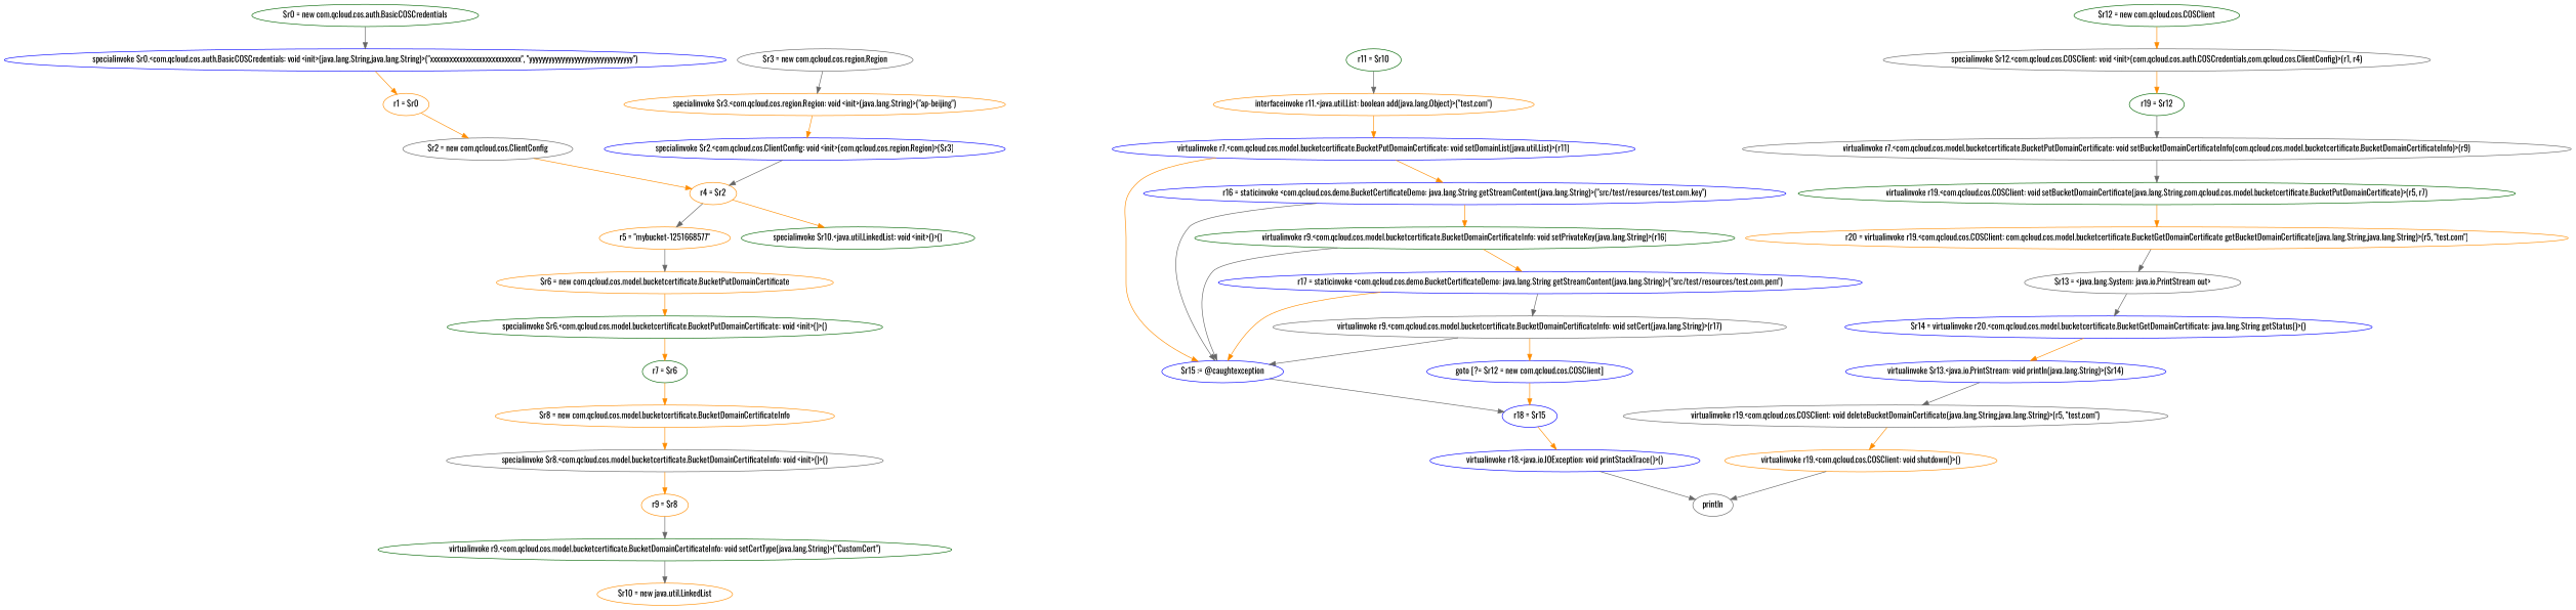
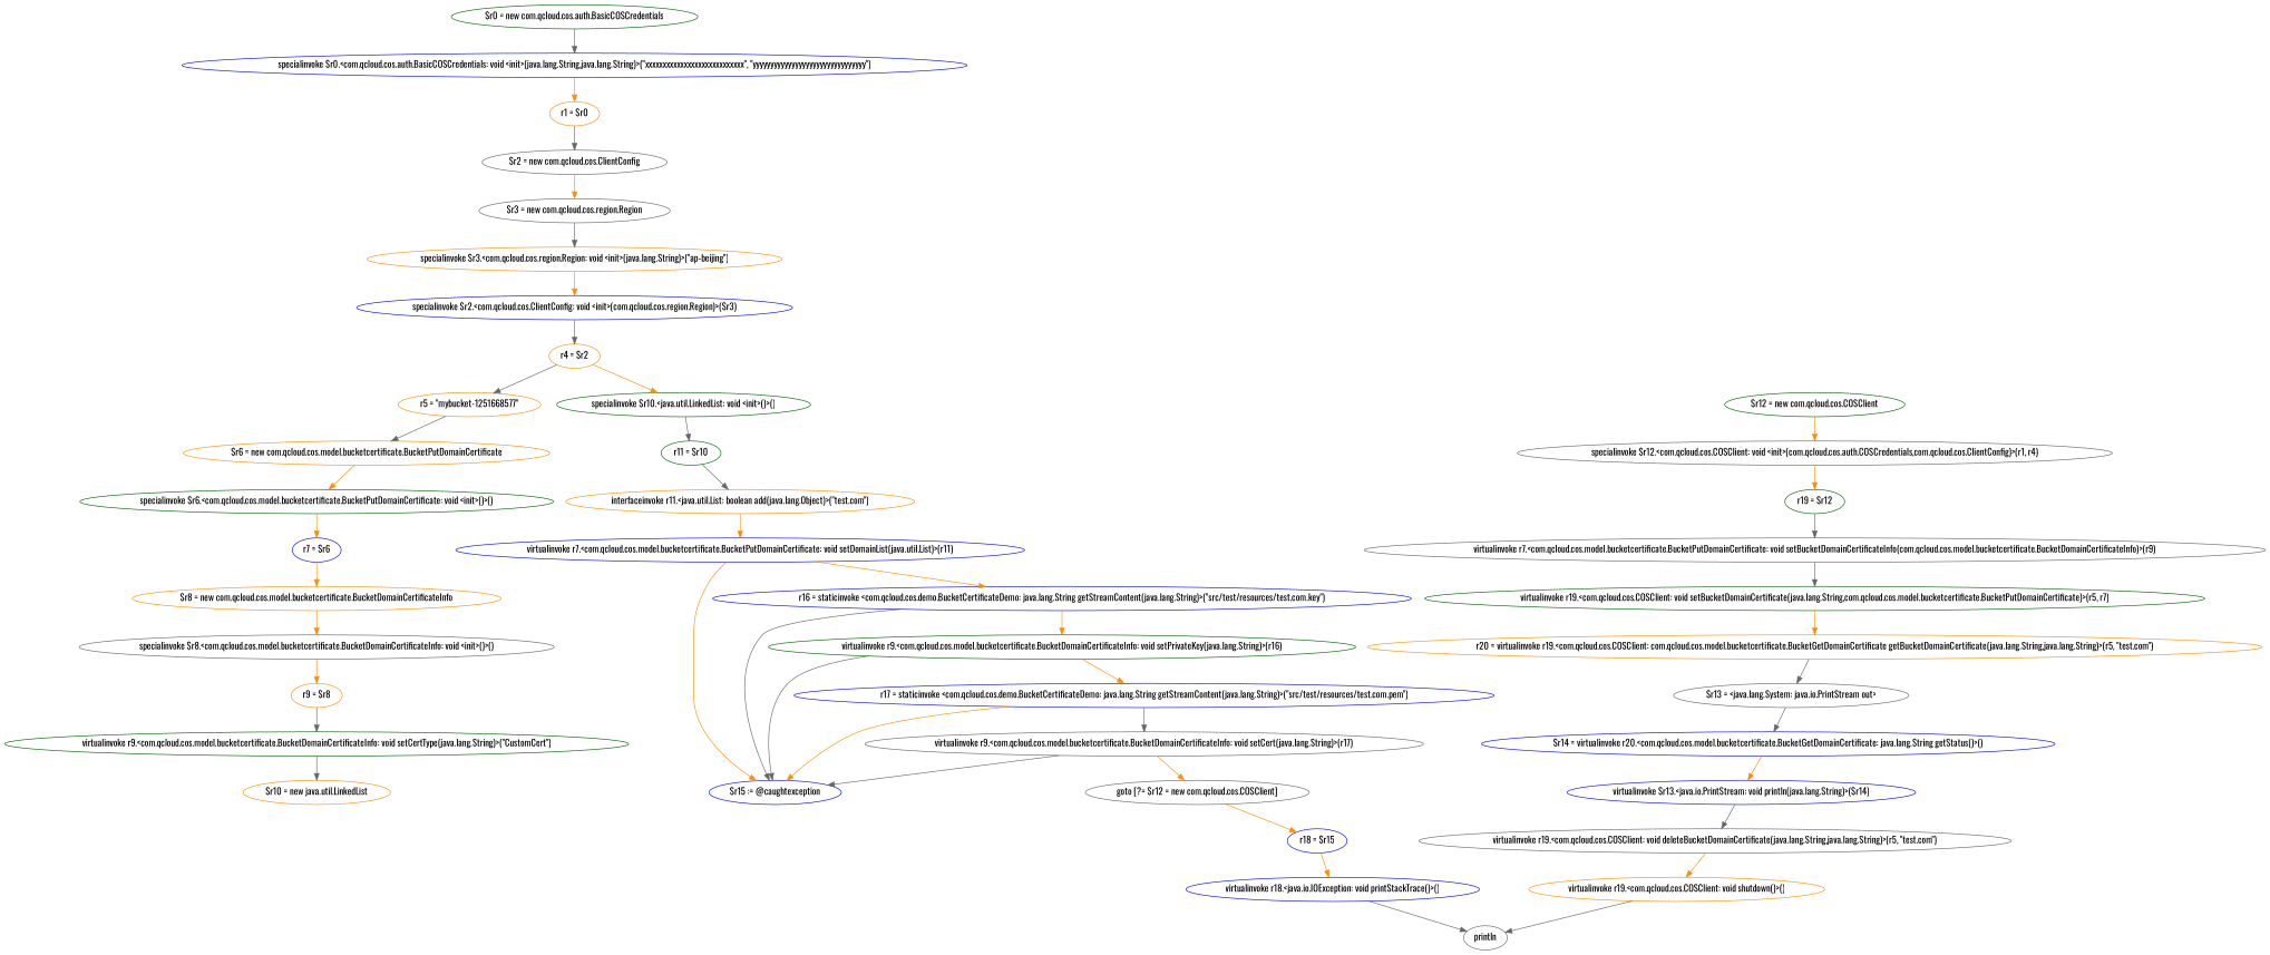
  digraph {
    fontname=Oswald
    node [color=blue fontname=Oswald]
    edge [color=darkorange fontname=Oswald]
    "$r0 = new com.qcloud.cos.auth.BasicCOSCredentials" [color=darkgreen]
    "specialinvoke $r0.<com.qcloud.cos.auth.BasicCOSCredentials: void <init>(java.lang.String,java.lang.String)>(\"xxxxxxxxxxxxxxxxxxxxxxxxxxxx\", \"yyyyyyyyyyyyyyyyyyyyyyyyyyyyyyyy\")"
    "r1 = $r0" [color=darkorange]
    "$r2 = new com.qcloud.cos.ClientConfig" [color=gray40]
    "$r3 = new com.qcloud.cos.region.Region" [color=gray40]
    "specialinvoke $r3.<com.qcloud.cos.region.Region: void <init>(java.lang.String)>(\"ap-beijing\")" [color=darkorange]
    "specialinvoke $r2.<com.qcloud.cos.ClientConfig: void <init>(com.qcloud.cos.region.Region)>($r3)"
    "r4 = $r2" [color=darkorange]
    "r5 = \"mybucket-1251668577\"" [color=darkorange]
    "specialinvoke $r10.<java.util.LinkedList: void <init>()>()" [color=darkgreen]
    "$r6 = new com.qcloud.cos.model.bucketcertificate.BucketPutDomainCertificate" [color=darkorange]
    "specialinvoke $r6.<com.qcloud.cos.model.bucketcertificate.BucketPutDomainCertificate: void <init>()>()" [color=darkgreen]
-   "r7 = $r6" [color=darkgreen]
+   "r7 = $r6"
    "$r8 = new com.qcloud.cos.model.bucketcertificate.BucketDomainCertificateInfo" [color=darkorange]
    "specialinvoke $r8.<com.qcloud.cos.model.bucketcertificate.BucketDomainCertificateInfo: void <init>()>()" [color=gray40]
    "r9 = $r8" [color=darkorange]
    "virtualinvoke r9.<com.qcloud.cos.model.bucketcertificate.BucketDomainCertificateInfo: void setCertType(java.lang.String)>(\"CustomCert\")" [color=darkgreen]
    "$r10 = new java.util.LinkedList" [color=darkorange]
    "r11 = $r10" [color=darkgreen]
    "interfaceinvoke r11.<java.util.List: boolean add(java.lang.Object)>(\"test.com\")" [color=darkorange]
    "virtualinvoke r7.<com.qcloud.cos.model.bucketcertificate.BucketPutDomainCertificate: void setDomainList(java.util.List)>(r11)"
    "r16 = staticinvoke <com.qcloud.cos.demo.BucketCertificateDemo: java.lang.String getStreamContent(java.lang.String)>(\"src/test/resources/test.com.key\")"
    "$r15 := @caughtexception"
    "virtualinvoke r9.<com.qcloud.cos.model.bucketcertificate.BucketDomainCertificateInfo: void setPrivateKey(java.lang.String)>(r16)" [color=darkgreen]
    "r18 = $r15"
    "r17 = staticinvoke <com.qcloud.cos.demo.BucketCertificateDemo: java.lang.String getStreamContent(java.lang.String)>(\"src/test/resources/test.com.pem\")"
    "virtualinvoke r9.<com.qcloud.cos.model.bucketcertificate.BucketDomainCertificateInfo: void setCert(java.lang.String)>(r17)" [color=gray40]
-   "goto [?= $r12 = new com.qcloud.cos.COSClient]"
+   "goto [?= $r12 = new com.qcloud.cos.COSClient]" [color=gray40]
    "$r12 = new com.qcloud.cos.COSClient" [color=darkgreen]
    "specialinvoke $r12.<com.qcloud.cos.COSClient: void <init>(com.qcloud.cos.auth.COSCredentials,com.qcloud.cos.ClientConfig)>(r1, r4)" [color=gray40]
    "virtualinvoke r18.<java.io.IOException: void printStackTrace()>()"
    n32 [color=gray40 label=println]
    "r19 = $r12" [color=darkgreen]
    "virtualinvoke r7.<com.qcloud.cos.model.bucketcertificate.BucketPutDomainCertificate: void setBucketDomainCertificateInfo(com.qcloud.cos.model.bucketcertificate.BucketDomainCertificateInfo)>(r9)" [color=gray40]
    "virtualinvoke r19.<com.qcloud.cos.COSClient: void setBucketDomainCertificate(java.lang.String,com.qcloud.cos.model.bucketcertificate.BucketPutDomainCertificate)>(r5, r7)" [color=darkgreen]
    "r20 = virtualinvoke r19.<com.qcloud.cos.COSClient: com.qcloud.cos.model.bucketcertificate.BucketGetDomainCertificate getBucketDomainCertificate(java.lang.String,java.lang.String)>(r5, \"test.com\")" [color=darkorange]
    "$r13 = <java.lang.System: java.io.PrintStream out>" [color=gray40]
    "$r14 = virtualinvoke r20.<com.qcloud.cos.model.bucketcertificate.BucketGetDomainCertificate: java.lang.String getStatus()>()"
    "virtualinvoke $r13.<java.io.PrintStream: void println(java.lang.String)>($r14)"
    "virtualinvoke r19.<com.qcloud.cos.COSClient: void deleteBucketDomainCertificate(java.lang.String,java.lang.String)>(r5, \"test.com\")" [color=gray40]
    "virtualinvoke r19.<com.qcloud.cos.COSClient: void shutdown()>()" [color=darkorange]
    "$r0 = new com.qcloud.cos.auth.BasicCOSCredentials" -> "specialinvoke $r0.<com.qcloud.cos.auth.BasicCOSCredentials: void <init>(java.lang.String,java.lang.String)>(\"xxxxxxxxxxxxxxxxxxxxxxxxxxxx\", \"yyyyyyyyyyyyyyyyyyyyyyyyyyyyyyyy\")" [color=gray40]
    "specialinvoke $r0.<com.qcloud.cos.auth.BasicCOSCredentials: void <init>(java.lang.String,java.lang.String)>(\"xxxxxxxxxxxxxxxxxxxxxxxxxxxx\", \"yyyyyyyyyyyyyyyyyyyyyyyyyyyyyyyy\")" -> "r1 = $r0"
-   "r1 = $r0" -> "$r2 = new com.qcloud.cos.ClientConfig"
-   "$r2 = new com.qcloud.cos.ClientConfig" -> "r4 = $r2"
+   "r1 = $r0" -> "$r2 = new com.qcloud.cos.ClientConfig" [color=gray40]
+   "$r2 = new com.qcloud.cos.ClientConfig" -> "$r3 = new com.qcloud.cos.region.Region"
    "$r3 = new com.qcloud.cos.region.Region" -> "specialinvoke $r3.<com.qcloud.cos.region.Region: void <init>(java.lang.String)>(\"ap-beijing\")" [color=gray40]
    "specialinvoke $r3.<com.qcloud.cos.region.Region: void <init>(java.lang.String)>(\"ap-beijing\")" -> "specialinvoke $r2.<com.qcloud.cos.ClientConfig: void <init>(com.qcloud.cos.region.Region)>($r3)"
    "specialinvoke $r2.<com.qcloud.cos.ClientConfig: void <init>(com.qcloud.cos.region.Region)>($r3)" -> "r4 = $r2" [color=gray40]
    "r4 = $r2" -> "r5 = \"mybucket-1251668577\"" [color=gray40]
    "r4 = $r2" -> "specialinvoke $r10.<java.util.LinkedList: void <init>()>()"
    "r5 = \"mybucket-1251668577\"" -> "$r6 = new com.qcloud.cos.model.bucketcertificate.BucketPutDomainCertificate" [color=gray40]
+   "specialinvoke $r10.<java.util.LinkedList: void <init>()>()" -> "r11 = $r10" [color=gray40]
    "$r6 = new com.qcloud.cos.model.bucketcertificate.BucketPutDomainCertificate" -> "specialinvoke $r6.<com.qcloud.cos.model.bucketcertificate.BucketPutDomainCertificate: void <init>()>()"
    "specialinvoke $r6.<com.qcloud.cos.model.bucketcertificate.BucketPutDomainCertificate: void <init>()>()" -> "r7 = $r6"
    "r7 = $r6" -> "$r8 = new com.qcloud.cos.model.bucketcertificate.BucketDomainCertificateInfo"
    "$r8 = new com.qcloud.cos.model.bucketcertificate.BucketDomainCertificateInfo" -> "specialinvoke $r8.<com.qcloud.cos.model.bucketcertificate.BucketDomainCertificateInfo: void <init>()>()"
    "specialinvoke $r8.<com.qcloud.cos.model.bucketcertificate.BucketDomainCertificateInfo: void <init>()>()" -> "r9 = $r8"
    "r9 = $r8" -> "virtualinvoke r9.<com.qcloud.cos.model.bucketcertificate.BucketDomainCertificateInfo: void setCertType(java.lang.String)>(\"CustomCert\")" [color=gray40]
    "virtualinvoke r9.<com.qcloud.cos.model.bucketcertificate.BucketDomainCertificateInfo: void setCertType(java.lang.String)>(\"CustomCert\")" -> "$r10 = new java.util.LinkedList" [color=gray40]
    "r11 = $r10" -> "interfaceinvoke r11.<java.util.List: boolean add(java.lang.Object)>(\"test.com\")" [color=gray40]
    "interfaceinvoke r11.<java.util.List: boolean add(java.lang.Object)>(\"test.com\")" -> "virtualinvoke r7.<com.qcloud.cos.model.bucketcertificate.BucketPutDomainCertificate: void setDomainList(java.util.List)>(r11)"
    "virtualinvoke r7.<com.qcloud.cos.model.bucketcertificate.BucketPutDomainCertificate: void setDomainList(java.util.List)>(r11)" -> "r16 = staticinvoke <com.qcloud.cos.demo.BucketCertificateDemo: java.lang.String getStreamContent(java.lang.String)>(\"src/test/resources/test.com.key\")"
    "virtualinvoke r7.<com.qcloud.cos.model.bucketcertificate.BucketPutDomainCertificate: void setDomainList(java.util.List)>(r11)" -> "$r15 := @caughtexception"
    "r16 = staticinvoke <com.qcloud.cos.demo.BucketCertificateDemo: java.lang.String getStreamContent(java.lang.String)>(\"src/test/resources/test.com.key\")" -> "$r15 := @caughtexception" [color=gray40]
    "r16 = staticinvoke <com.qcloud.cos.demo.BucketCertificateDemo: java.lang.String getStreamContent(java.lang.String)>(\"src/test/resources/test.com.key\")" -> "virtualinvoke r9.<com.qcloud.cos.model.bucketcertificate.BucketDomainCertificateInfo: void setPrivateKey(java.lang.String)>(r16)"
-   "$r15 := @caughtexception" -> "r18 = $r15" [color=gray40]
    "virtualinvoke r9.<com.qcloud.cos.model.bucketcertificate.BucketDomainCertificateInfo: void setPrivateKey(java.lang.String)>(r16)" -> "$r15 := @caughtexception" [color=gray40]
    "virtualinvoke r9.<com.qcloud.cos.model.bucketcertificate.BucketDomainCertificateInfo: void setPrivateKey(java.lang.String)>(r16)" -> "r17 = staticinvoke <com.qcloud.cos.demo.BucketCertificateDemo: java.lang.String getStreamContent(java.lang.String)>(\"src/test/resources/test.com.pem\")"
    "r18 = $r15" -> "virtualinvoke r18.<java.io.IOException: void printStackTrace()>()"
    "r17 = staticinvoke <com.qcloud.cos.demo.BucketCertificateDemo: java.lang.String getStreamContent(java.lang.String)>(\"src/test/resources/test.com.pem\")" -> "$r15 := @caughtexception"
    "r17 = staticinvoke <com.qcloud.cos.demo.BucketCertificateDemo: java.lang.String getStreamContent(java.lang.String)>(\"src/test/resources/test.com.pem\")" -> "virtualinvoke r9.<com.qcloud.cos.model.bucketcertificate.BucketDomainCertificateInfo: void setCert(java.lang.String)>(r17)" [color=gray40]
    "virtualinvoke r9.<com.qcloud.cos.model.bucketcertificate.BucketDomainCertificateInfo: void setCert(java.lang.String)>(r17)" -> "$r15 := @caughtexception" [color=gray40]
    "virtualinvoke r9.<com.qcloud.cos.model.bucketcertificate.BucketDomainCertificateInfo: void setCert(java.lang.String)>(r17)" -> "goto [?= $r12 = new com.qcloud.cos.COSClient]"
    "goto [?= $r12 = new com.qcloud.cos.COSClient]" -> "r18 = $r15"
    "$r12 = new com.qcloud.cos.COSClient" -> "specialinvoke $r12.<com.qcloud.cos.COSClient: void <init>(com.qcloud.cos.auth.COSCredentials,com.qcloud.cos.ClientConfig)>(r1, r4)"
    "specialinvoke $r12.<com.qcloud.cos.COSClient: void <init>(com.qcloud.cos.auth.COSCredentials,com.qcloud.cos.ClientConfig)>(r1, r4)" -> "r19 = $r12"
    "virtualinvoke r18.<java.io.IOException: void printStackTrace()>()" -> n32 [color=gray40]
    "r19 = $r12" -> "virtualinvoke r7.<com.qcloud.cos.model.bucketcertificate.BucketPutDomainCertificate: void setBucketDomainCertificateInfo(com.qcloud.cos.model.bucketcertificate.BucketDomainCertificateInfo)>(r9)" [color=gray40]
    "virtualinvoke r7.<com.qcloud.cos.model.bucketcertificate.BucketPutDomainCertificate: void setBucketDomainCertificateInfo(com.qcloud.cos.model.bucketcertificate.BucketDomainCertificateInfo)>(r9)" -> "virtualinvoke r19.<com.qcloud.cos.COSClient: void setBucketDomainCertificate(java.lang.String,com.qcloud.cos.model.bucketcertificate.BucketPutDomainCertificate)>(r5, r7)" [color=gray40]
    "virtualinvoke r19.<com.qcloud.cos.COSClient: void setBucketDomainCertificate(java.lang.String,com.qcloud.cos.model.bucketcertificate.BucketPutDomainCertificate)>(r5, r7)" -> "r20 = virtualinvoke r19.<com.qcloud.cos.COSClient: com.qcloud.cos.model.bucketcertificate.BucketGetDomainCertificate getBucketDomainCertificate(java.lang.String,java.lang.String)>(r5, \"test.com\")"
    "r20 = virtualinvoke r19.<com.qcloud.cos.COSClient: com.qcloud.cos.model.bucketcertificate.BucketGetDomainCertificate getBucketDomainCertificate(java.lang.String,java.lang.String)>(r5, \"test.com\")" -> "$r13 = <java.lang.System: java.io.PrintStream out>" [color=gray40]
    "$r13 = <java.lang.System: java.io.PrintStream out>" -> "$r14 = virtualinvoke r20.<com.qcloud.cos.model.bucketcertificate.BucketGetDomainCertificate: java.lang.String getStatus()>()" [color=gray40]
    "$r14 = virtualinvoke r20.<com.qcloud.cos.model.bucketcertificate.BucketGetDomainCertificate: java.lang.String getStatus()>()" -> "virtualinvoke $r13.<java.io.PrintStream: void println(java.lang.String)>($r14)"
    "virtualinvoke $r13.<java.io.PrintStream: void println(java.lang.String)>($r14)" -> "virtualinvoke r19.<com.qcloud.cos.COSClient: void deleteBucketDomainCertificate(java.lang.String,java.lang.String)>(r5, \"test.com\")" [color=gray40]
    "virtualinvoke r19.<com.qcloud.cos.COSClient: void deleteBucketDomainCertificate(java.lang.String,java.lang.String)>(r5, \"test.com\")" -> "virtualinvoke r19.<com.qcloud.cos.COSClient: void shutdown()>()"
    "virtualinvoke r19.<com.qcloud.cos.COSClient: void shutdown()>()" -> n32 [color=gray40]
  }
